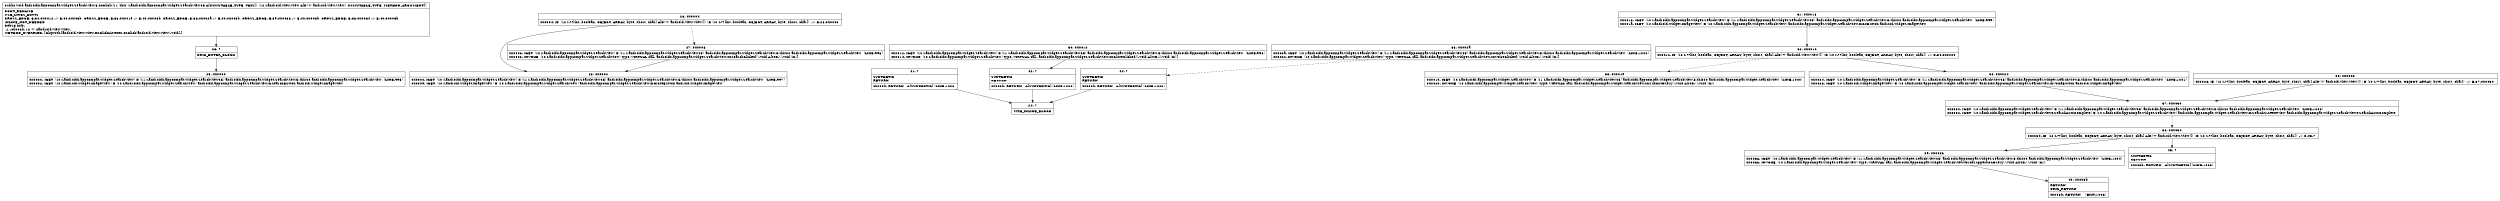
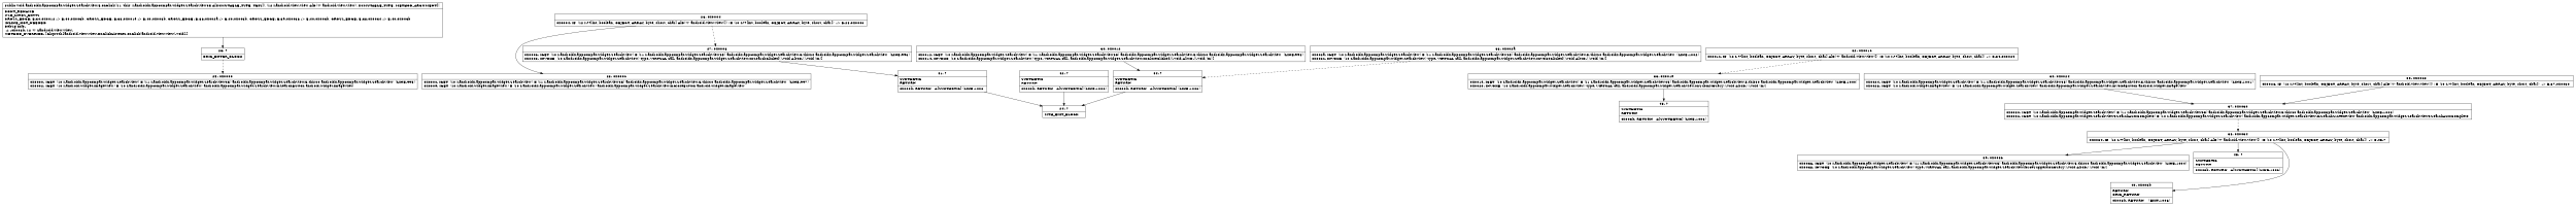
  digraph {
    node [shape=record]
    n1 [label="{23\:\ ?|ORIG_ENTER_BLOCK\l}"]
    n2 [label="{25\:\ 0x0000|0x0000: IGET  (r0 I:androidx.appcompat.widget.SearchView) = (r1 I:androidx.appcompat.widget.SearchView$5) androidx.appcompat.widget.SearchView.5.this$0 androidx.appcompat.widget.SearchView  (LINE:995)\l0x0002: IGET  (r0 I:android.widget.ImageView) = (r0 I:androidx.appcompat.widget.SearchView) androidx.appcompat.widget.SearchView.mSearchButton android.widget.ImageView \l}"]
    n3 [label="{26\:\ 0x0004|0x0004: IF  (r2 I:??[int, boolean, OBJECT, ARRAY, byte, short, char] A[D('v' android.view.View)]) != (r0 I:??[int, boolean, OBJECT, ARRAY, byte, short, char])  \-\> B:28:0x000c \l}"]
    n4 [label="{27\:\ 0x0006|0x0006: IGET  (r0 I:androidx.appcompat.widget.SearchView) = (r1 I:androidx.appcompat.widget.SearchView$5) androidx.appcompat.widget.SearchView.5.this$0 androidx.appcompat.widget.SearchView  (LINE:996)\l0x0008: INVOKE  (r0 I:androidx.appcompat.widget.SearchView) type: VIRTUAL call: androidx.appcompat.widget.SearchView.onSearchClicked():void A[MD:():void (m)]\l}"]
    n5 [label="{28\:\ 0x000c|0x000c: IGET  (r0 I:androidx.appcompat.widget.SearchView) = (r1 I:androidx.appcompat.widget.SearchView$5) androidx.appcompat.widget.SearchView.5.this$0 androidx.appcompat.widget.SearchView  (LINE:997)\l0x000e: IGET  (r0 I:android.widget.ImageView) = (r0 I:androidx.appcompat.widget.SearchView) androidx.appcompat.widget.SearchView.mCloseButton android.widget.ImageView \l}"]
    n6 [label="{41\:\ ?|SYNTHETIC\lRETURN\l|0x003b: RETURN   A[SYNTHETIC] (LINE:1006)\l}"]
-   n7 [label="{24\:\ ?|MTH_INLINE_BLOCK\l}"]
+   n7 [label="{24\:\ ?|MTH_EXIT_BLOCK\l}"]
    n8 [label="{30\:\ 0x0012|0x0012: IGET  (r0 I:androidx.appcompat.widget.SearchView) = (r1 I:androidx.appcompat.widget.SearchView$5) androidx.appcompat.widget.SearchView.5.this$0 androidx.appcompat.widget.SearchView  (LINE:998)\l0x0014: INVOKE  (r0 I:androidx.appcompat.widget.SearchView) type: VIRTUAL call: androidx.appcompat.widget.SearchView.onCloseClicked():void A[MD:():void (m)]\l}"]
    n9 [label="{42\:\ ?|SYNTHETIC\lRETURN\l|0x003b: RETURN   A[SYNTHETIC] (LINE:1006)\l}"]
-   n10 [label="{31\:\ 0x0018|0x0018: IGET  (r0 I:androidx.appcompat.widget.SearchView) = (r1 I:androidx.appcompat.widget.SearchView$5) androidx.appcompat.widget.SearchView.5.this$0 androidx.appcompat.widget.SearchView  (LINE:999)\l0x001a: IGET  (r0 I:android.widget.ImageView) = (r0 I:androidx.appcompat.widget.SearchView) androidx.appcompat.widget.SearchView.mGoButton android.widget.ImageView \l}"]
    n11 [label="{32\:\ 0x001c|0x001c: IF  (r2 I:??[int, boolean, OBJECT, ARRAY, byte, short, char] A[D('v' android.view.View)]) != (r0 I:??[int, boolean, OBJECT, ARRAY, byte, short, char])  \-\> B:34:0x0024 \l}"]
    n12 [label="{33\:\ 0x001e|0x001e: IGET  (r0 I:androidx.appcompat.widget.SearchView) = (r1 I:androidx.appcompat.widget.SearchView$5) androidx.appcompat.widget.SearchView.5.this$0 androidx.appcompat.widget.SearchView  (LINE:1000)\l0x0020: INVOKE  (r0 I:androidx.appcompat.widget.SearchView) type: VIRTUAL call: androidx.appcompat.widget.SearchView.onSubmitQuery():void A[MD:():void (m)]\l}"]
    n13 [label="{34\:\ 0x0024|0x0024: IGET  (r0 I:androidx.appcompat.widget.SearchView) = (r1 I:androidx.appcompat.widget.SearchView$5) androidx.appcompat.widget.SearchView.5.this$0 androidx.appcompat.widget.SearchView  (LINE:1001)\l0x0026: IGET  (r0 I:android.widget.ImageView) = (r0 I:androidx.appcompat.widget.SearchView) androidx.appcompat.widget.SearchView.mVoiceButton android.widget.ImageView \l}"]
+   n14 [label="{43\:\ ?|SYNTHETIC\lRETURN\l|0x003b: RETURN   A[SYNTHETIC] (LINE:1006)\l}"]
    n15 [label="{37\:\ 0x0030|0x0030: IGET  (r0 I:androidx.appcompat.widget.SearchView) = (r1 I:androidx.appcompat.widget.SearchView$5) androidx.appcompat.widget.SearchView.5.this$0 androidx.appcompat.widget.SearchView  (LINE:1003)\l0x0032: IGET  (r0 I:androidx.appcompat.widget.SearchView$SearchAutoComplete) = (r0 I:androidx.appcompat.widget.SearchView) androidx.appcompat.widget.SearchView.mSearchSrcTextView androidx.appcompat.widget.SearchView$SearchAutoComplete \l}"]
    n16 [label="{35\:\ 0x0028|0x0028: IF  (r2 I:??[int, boolean, OBJECT, ARRAY, byte, short, char] A[D('v' android.view.View)]) != (r0 I:??[int, boolean, OBJECT, ARRAY, byte, short, char])  \-\> B:37:0x0030 \l}"]
    n17 [label="{36\:\ 0x002a|0x002a: IGET  (r0 I:androidx.appcompat.widget.SearchView) = (r1 I:androidx.appcompat.widget.SearchView$5) androidx.appcompat.widget.SearchView.5.this$0 androidx.appcompat.widget.SearchView  (LINE:1002)\l0x002c: INVOKE  (r0 I:androidx.appcompat.widget.SearchView) type: VIRTUAL call: androidx.appcompat.widget.SearchView.onVoiceClicked():void A[MD:():void (m)]\l}"]
    n18 [label="{44\:\ ?|SYNTHETIC\lRETURN\l|0x003b: RETURN   A[SYNTHETIC] (LINE:1006)\l}"]
    n19 [label="{38\:\ 0x0034|0x0034: IF  (r2 I:??[int, boolean, OBJECT, ARRAY, byte, short, char] A[D('v' android.view.View)]) != (r0 I:??[int, boolean, OBJECT, ARRAY, byte, short, char])  \-\> B:45:? \l}"]
    n20 [label="{39\:\ 0x0036|0x0036: IGET  (r0 I:androidx.appcompat.widget.SearchView) = (r1 I:androidx.appcompat.widget.SearchView$5) androidx.appcompat.widget.SearchView.5.this$0 androidx.appcompat.widget.SearchView  (LINE:1004)\l0x0038: INVOKE  (r0 I:androidx.appcompat.widget.SearchView) type: VIRTUAL call: androidx.appcompat.widget.SearchView.forceSuggestionQuery():void A[MD:():void (m)]\l}"]
    n21 [label="{45\:\ ?|SYNTHETIC\lRETURN\l|0x003b: RETURN   A[SYNTHETIC] (LINE:1006)\l}"]
    n22 [label="{40\:\ 0x003b|RETURN\lORIG_RETURN\l|0x003b: RETURN    (EXIT:1006)\l}"]
    n23 [label="{public void androidx.appcompat.widget.SearchView.5.onClick((r1 'this' I:androidx.appcompat.widget.SearchView$5 A[IMMUTABLE_TYPE, THIS]), (r2 I:android.view.View A[D('v' android.view.View), IMMUTABLE_TYPE, METHOD_ARGUMENT]))  | DONT_RENAME\lUSE_LINES_HINTS\lCROSS_EDGE: B:30:0x0012 \-\> B:40:0x003b, CROSS_EDGE: B:33:0x001e \-\> B:40:0x003b, CROSS_EDGE: B:36:0x002a \-\> B:40:0x003b, CROSS_EDGE: B:39:0x0036 \-\> B:40:0x003b, CROSS_EDGE: B:38:0x0034 \-\> B:40:0x003b\lINLINE_NOT_NEEDED\lDebug Info:\l  \-1 \-0x003b: r2 'v' Landroid\/view\/View;\lMETHOD_OVERRIDE: [ClspMth\{android.view.View.OnClickListener.onClick(android.view.View):void\}]\l}"]
-   n1 -> n2
+   n1 -> n2 [style=dashed]
    n3 -> n4 [style=dashed]
    n3 -> n5
-   n4 -> n5
+   n4 -> n6
    n6 -> n7
-   n8 -> n9
+   n8 -> n18
    n9 -> n7
-   n10 -> n11
    n11 -> n12 [style=dashed]
-   n11 -> n13
+   n12 -> n14
    n13 -> n15
    n15 -> n19 [style=dashed]
    n16 -> n15
    n17 -> n18 [style=dashed]
    n18 -> n7
    n19 -> n20 [style=solid]
    n19 -> n21
-   n20 -> n22
+   n19 -> n22
    n23 -> n1
  }
